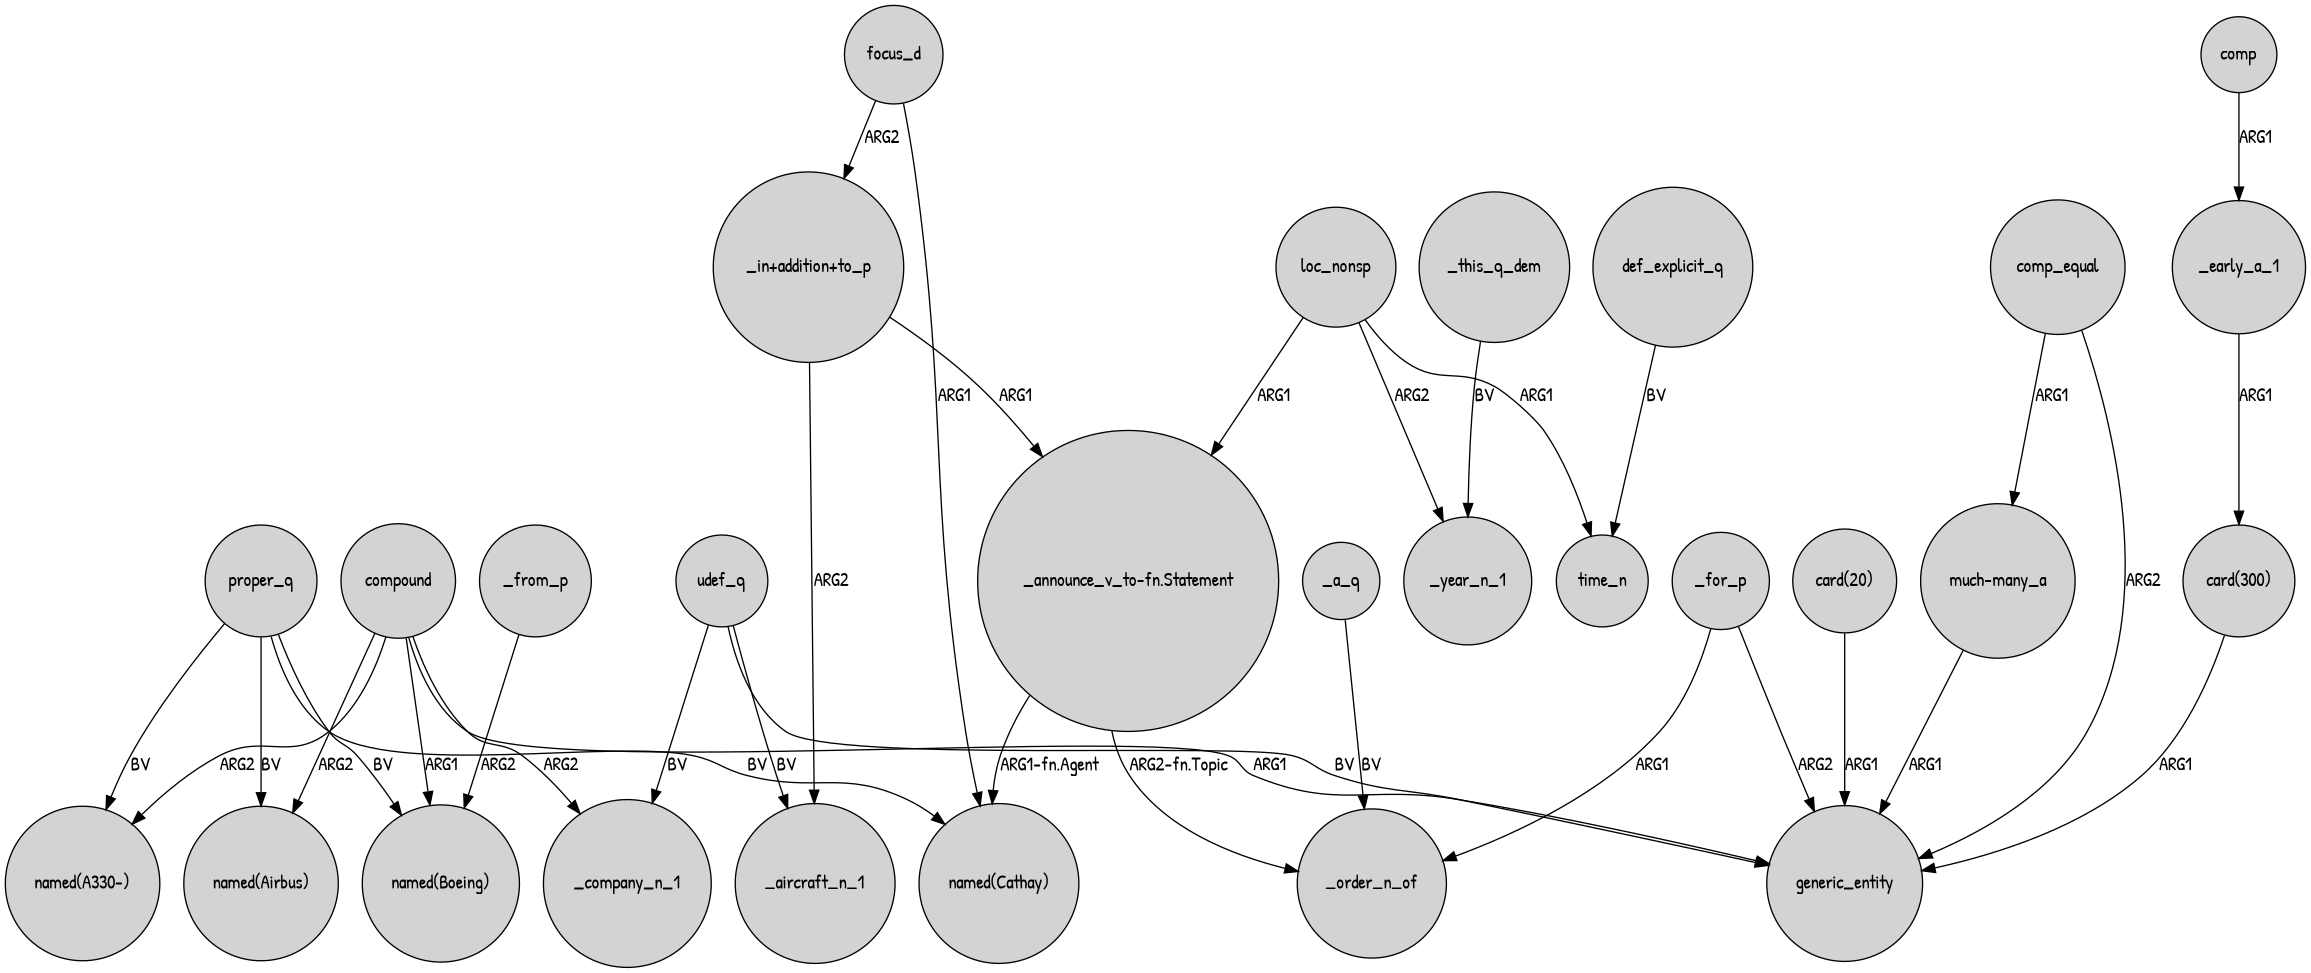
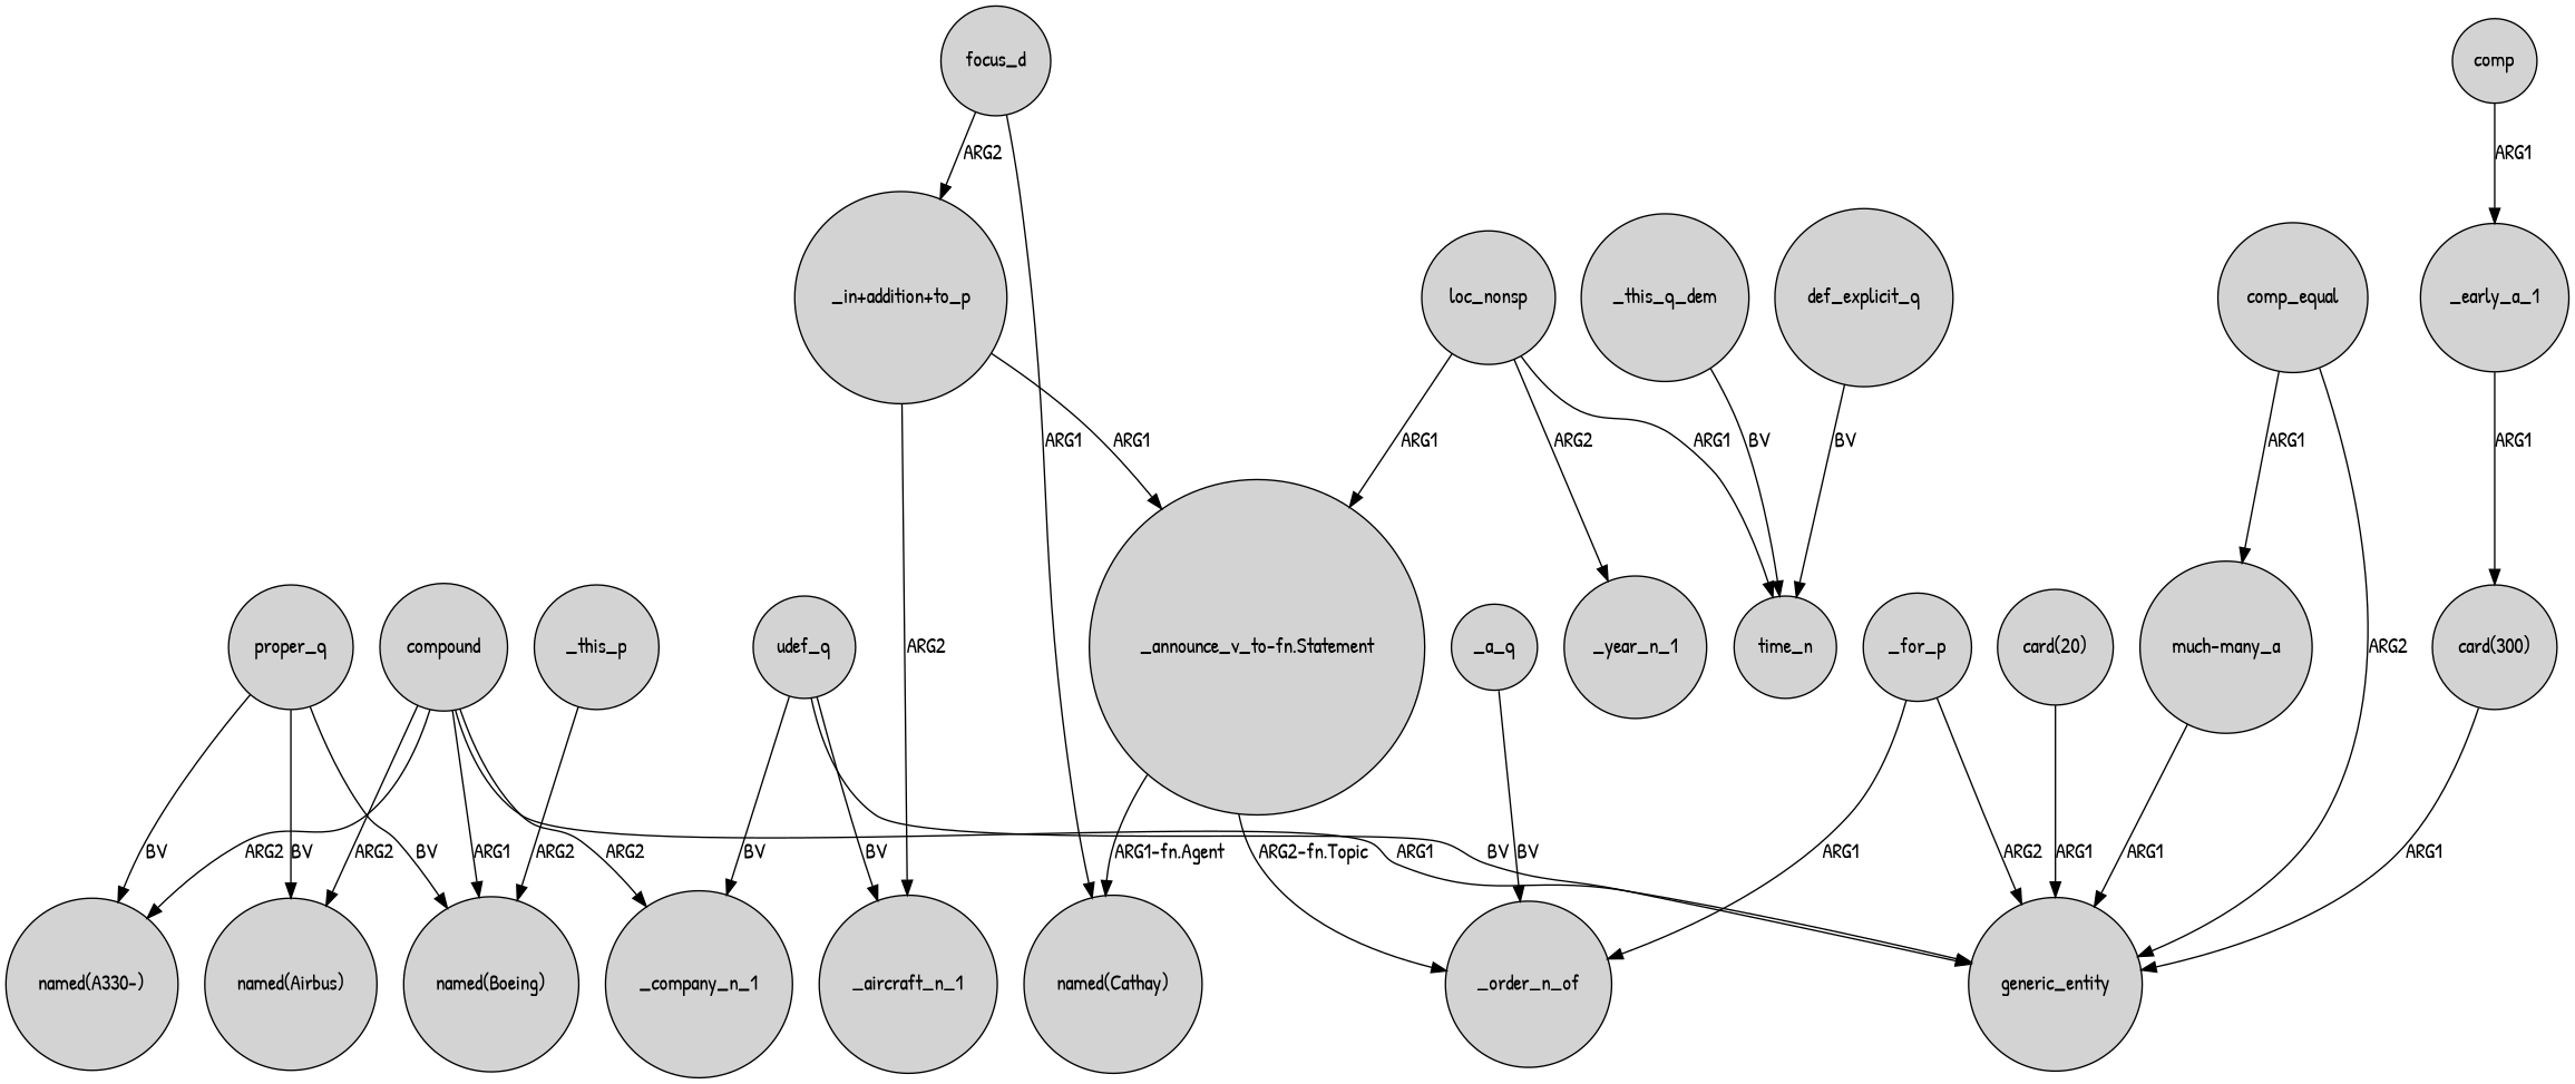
  digraph {
    fontname="Patrick Hand"
    node [fontname="Patrick Hand" shape=circle style=filled]
    edge [fontname="Patrick Hand"]
    "card(300)"
    generic_entity
    _a_q
    _order_n_of
    compound
    "named(A330-)"
    _company_n_1
    "named(Boeing)"
    "named(Airbus)"
    udef_q
    _aircraft_n_1
    "_announce_v_to-fn.Statement"
    "named(Cathay)"
    def_explicit_q
    time_n
    focus_d
    "_in+addition+to_p"
    "much-many_a"
-   _from_p
+   _from_p [label=_this_p]
    _for_p
    comp_equal
    proper_q
    loc_nonsp
    _year_n_1
    _early_a_1
    comp
    "card(20)"
    _this_q_dem
    "card(300)" -> generic_entity [label=ARG1]
    _a_q -> _order_n_of [label=BV]
    compound -> generic_entity [label=ARG1]
    compound -> "named(A330-)" [label=ARG2]
    compound -> _company_n_1 [label=ARG2]
    compound -> "named(Boeing)" [label=ARG1]
    compound -> "named(Airbus)" [label=ARG2]
    udef_q -> generic_entity [label=BV]
    udef_q -> _company_n_1 [label=BV]
    udef_q -> _aircraft_n_1 [label=BV]
    "_announce_v_to-fn.Statement" -> _order_n_of [label="ARG2-fn.Topic"]
    "_announce_v_to-fn.Statement" -> "named(Cathay)" [label="ARG1-fn.Agent"]
    def_explicit_q -> time_n [label=BV]
    focus_d -> "named(Cathay)" [label=ARG1]
    focus_d -> "_in+addition+to_p" [label=ARG2]
    "_in+addition+to_p" -> _aircraft_n_1 [label=ARG2]
    "_in+addition+to_p" -> "_announce_v_to-fn.Statement" [label=ARG1]
    "much-many_a" -> generic_entity [label=ARG1]
    _from_p -> "named(Boeing)" [label=ARG2]
    _for_p -> generic_entity [label=ARG2]
    _for_p -> _order_n_of [label=ARG1]
    comp_equal -> generic_entity [label=ARG2]
    comp_equal -> "much-many_a" [label=ARG1]
    proper_q -> "named(A330-)" [label=BV]
    proper_q -> "named(Boeing)" [label=BV]
    proper_q -> "named(Airbus)" [label=BV]
-   proper_q -> "named(Cathay)" [label=BV]
    loc_nonsp -> "_announce_v_to-fn.Statement" [label=ARG1]
    loc_nonsp -> time_n [label=ARG1]
    loc_nonsp -> _year_n_1 [label=ARG2]
    _early_a_1 -> "card(300)" [label=ARG1]
    comp -> _early_a_1 [label=ARG1]
    "card(20)" -> generic_entity [label=ARG1]
-   _this_q_dem -> _year_n_1 [label=BV]
+   _this_q_dem -> time_n [label=BV]
  }
